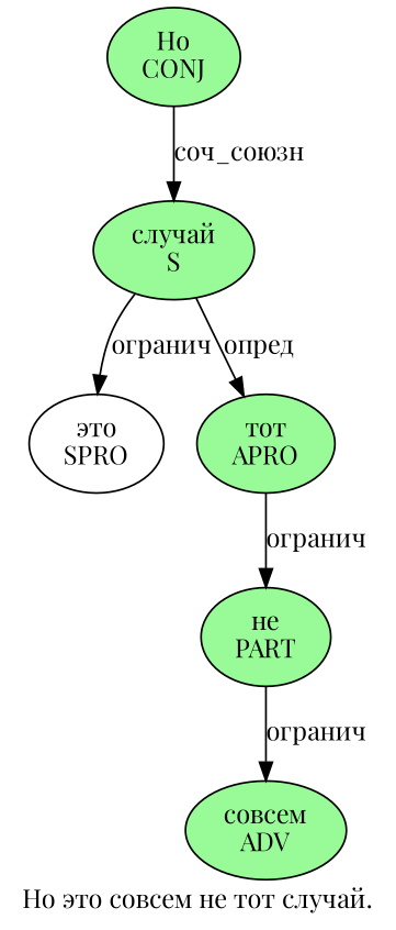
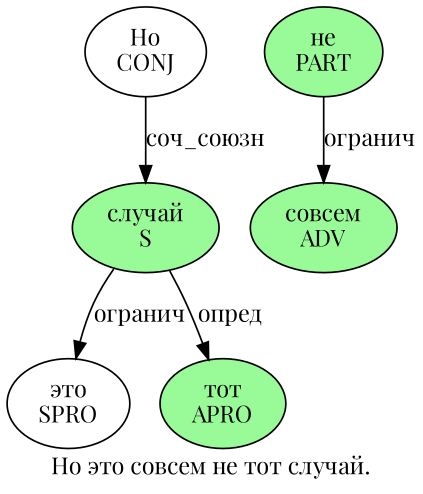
  digraph {
    fontname="Playfair Display"
    label="Но это совсем не тот случай."
    node [fillcolor=palegreen fontname="Playfair Display" penwidth=1 shape=ellipse style=filled]
    edge [fontname="Playfair Display"]
-   n1 [label="Но\nCONJ"]
+   n1 [fillcolor=white label="Но\nCONJ"]
    n2 [label="случай\nS"]
    n3 [fillcolor=white label="это\nSPRO"]
    n4 [label="тот\nAPRO"]
    n5 [label="совсем\nADV"]
    n6 [label="не\nPART"]
    n1 -> n2 [label="соч_союзн"]
    n2 -> n3 [label="огранич"]
    n2 -> n4 [label="опред"]
-   n4 -> n6 [label="огранич"]
    n6 -> n5 [label="огранич"]
  }
